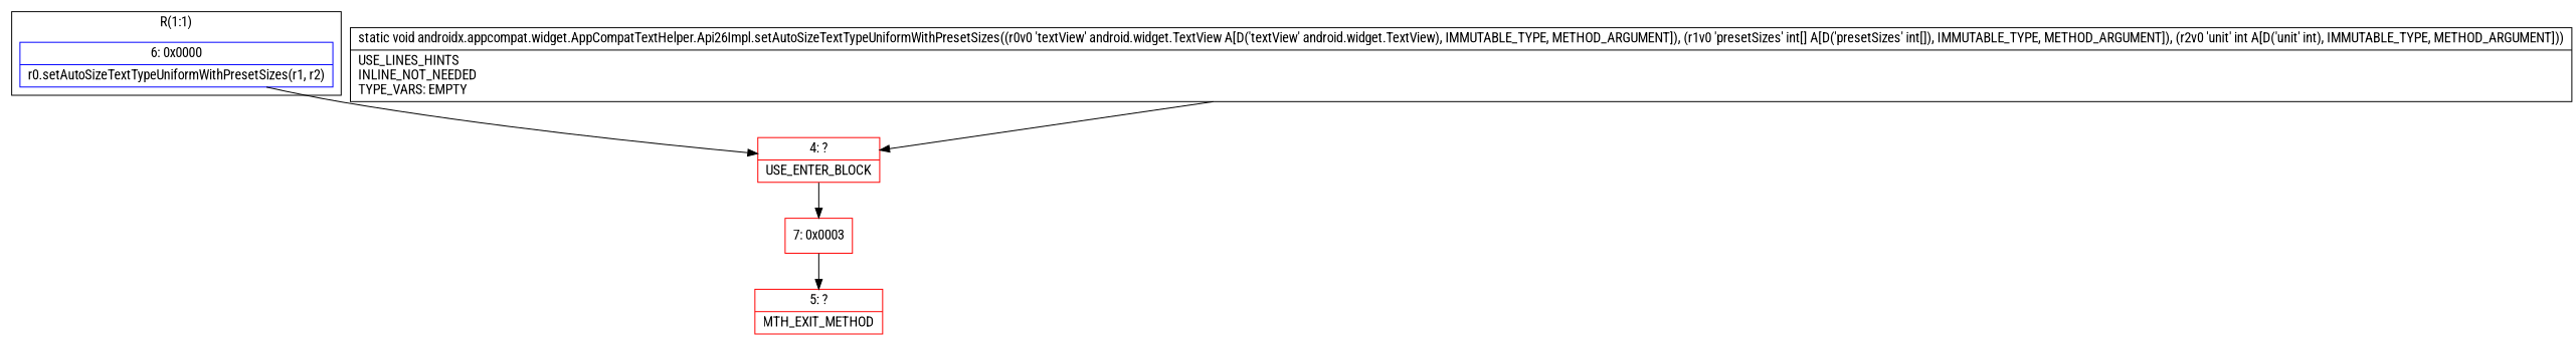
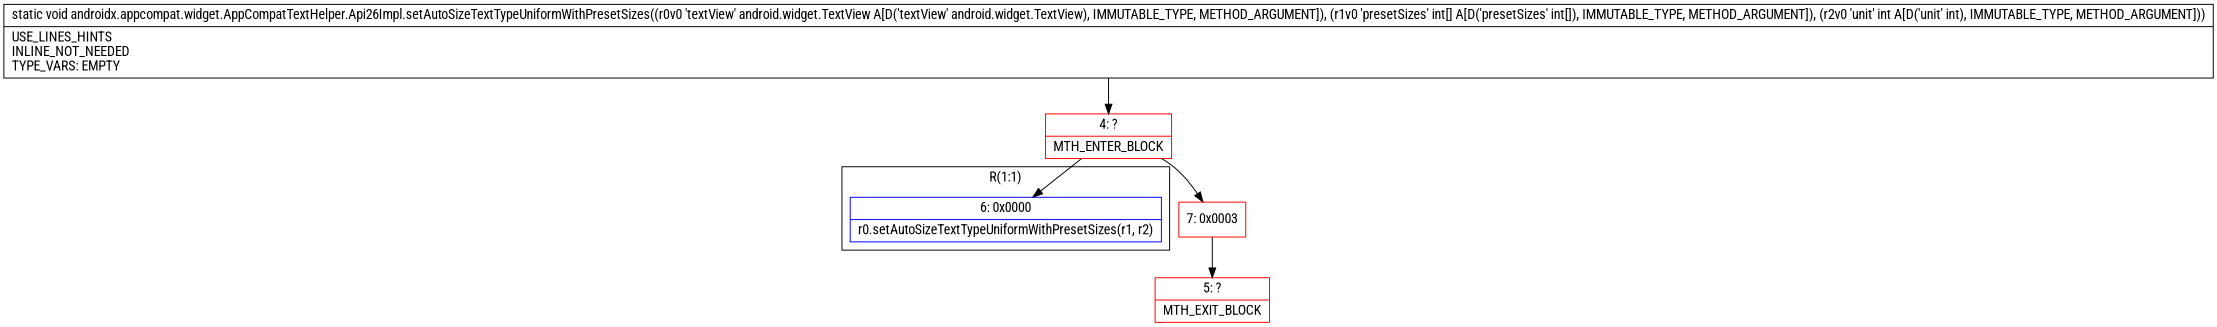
  digraph {
    fontname="Roboto Condensed"
    node [color=red fontname="Roboto Condensed" shape=record]
    edge [fontname="Roboto Condensed"]
    n1 [color=blue label="{6\:\ 0x0000|r0.setAutoSizeTextTypeUniformWithPresetSizes(r1, r2)\l}"]
    n2 [label="{7\:\ 0x0003}"]
-   n3 [label="{5\:\ ?|MTH_EXIT_METHOD\l}"]
-   n4 [label="{4\:\ ?|USE_ENTER_BLOCK\l}"]
+   n3 [label="{5\:\ ?|MTH_EXIT_BLOCK\l}"]
+   n4 [label="{4\:\ ?|MTH_ENTER_BLOCK\l}"]
    n5 [label="{static void androidx.appcompat.widget.AppCompatTextHelper.Api26Impl.setAutoSizeTextTypeUniformWithPresetSizes((r0v0 'textView' android.widget.TextView A[D('textView' android.widget.TextView), IMMUTABLE_TYPE, METHOD_ARGUMENT]), (r1v0 'presetSizes' int[] A[D('presetSizes' int[]), IMMUTABLE_TYPE, METHOD_ARGUMENT]), (r2v0 'unit' int A[D('unit' int), IMMUTABLE_TYPE, METHOD_ARGUMENT]))  | USE_LINES_HINTS\lINLINE_NOT_NEEDED\lTYPE_VARS: EMPTY\l}" color=""]
    subgraph cluster_1 {
      label="R(1:1)"
      n1
    }
    n2 -> n3
-   n1 -> n4
+   n4 -> n1
    n4 -> n2
    n5 -> n4
  }
